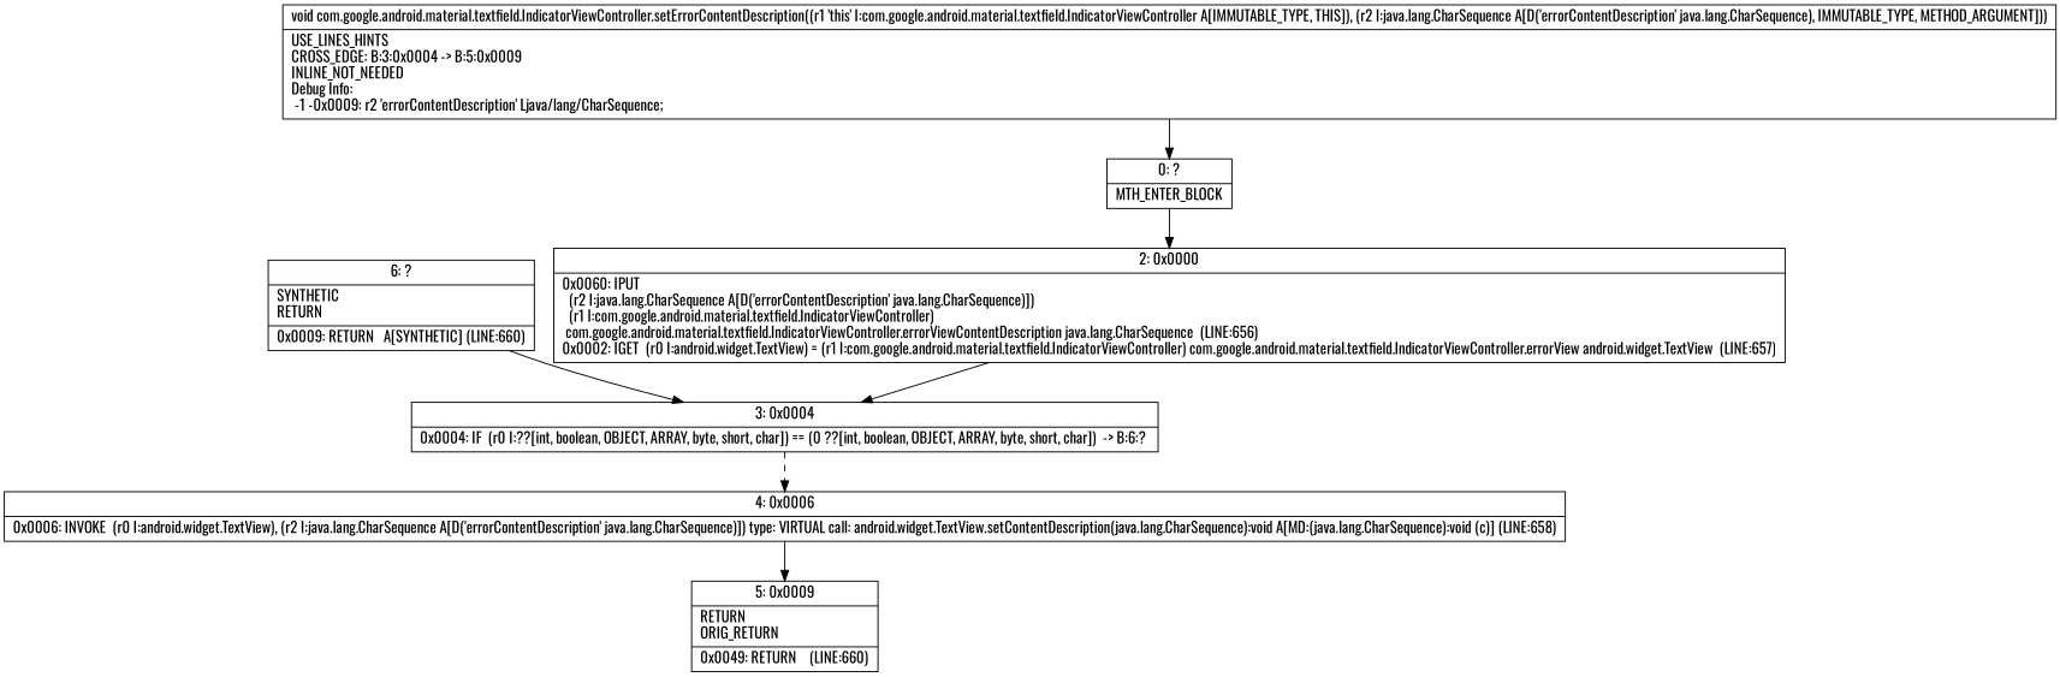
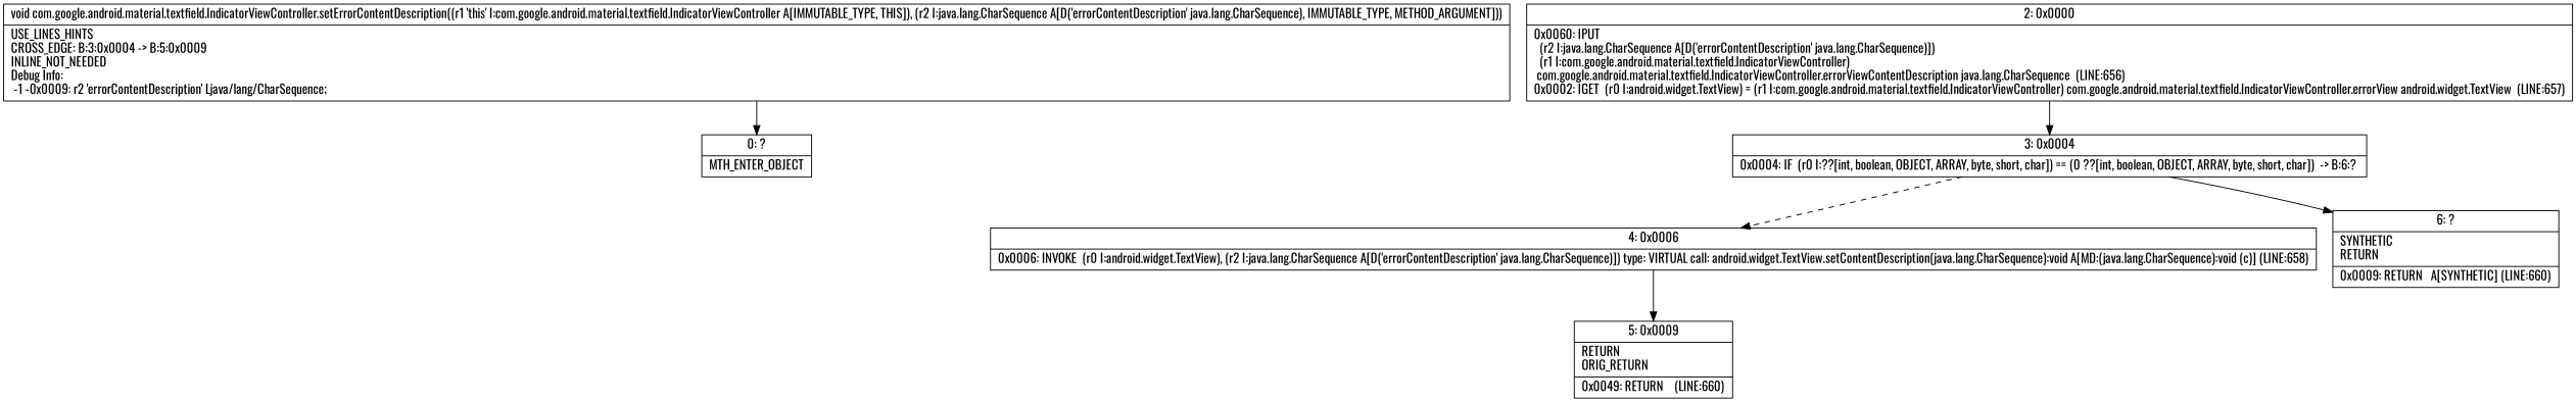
  digraph {
    fontname=Oswald
    node [fontname=Oswald shape=record]
    edge [fontname=Oswald]
-   n1 [label="{0\:\ ?|MTH_ENTER_BLOCK\l}"]
+   n1 [label="{0\:\ ?|MTH_ENTER_OBJECT\l}"]
    n2 [label="{2\:\ 0x0000|0x0060: IPUT  \l  (r2 I:java.lang.CharSequence A[D('errorContentDescription' java.lang.CharSequence)])\l  (r1 I:com.google.android.material.textfield.IndicatorViewController)\l com.google.android.material.textfield.IndicatorViewController.errorViewContentDescription java.lang.CharSequence  (LINE:656)\l0x0002: IGET  (r0 I:android.widget.TextView) = (r1 I:com.google.android.material.textfield.IndicatorViewController) com.google.android.material.textfield.IndicatorViewController.errorView android.widget.TextView  (LINE:657)\l}"]
    n3 [label="{3\:\ 0x0004|0x0004: IF  (r0 I:??[int, boolean, OBJECT, ARRAY, byte, short, char]) == (0 ??[int, boolean, OBJECT, ARRAY, byte, short, char])  \-\> B:6:? \l}"]
    n4 [label="{4\:\ 0x0006|0x0006: INVOKE  (r0 I:android.widget.TextView), (r2 I:java.lang.CharSequence A[D('errorContentDescription' java.lang.CharSequence)]) type: VIRTUAL call: android.widget.TextView.setContentDescription(java.lang.CharSequence):void A[MD:(java.lang.CharSequence):void (c)] (LINE:658)\l}"]
    n5 [label="{6\:\ ?|SYNTHETIC\lRETURN\l|0x0009: RETURN   A[SYNTHETIC] (LINE:660)\l}"]
    n6 [label="{5\:\ 0x0009|RETURN\lORIG_RETURN\l|0x0049: RETURN    (LINE:660)\l}"]
    n7 [label="{void com.google.android.material.textfield.IndicatorViewController.setErrorContentDescription((r1 'this' I:com.google.android.material.textfield.IndicatorViewController A[IMMUTABLE_TYPE, THIS]), (r2 I:java.lang.CharSequence A[D('errorContentDescription' java.lang.CharSequence), IMMUTABLE_TYPE, METHOD_ARGUMENT]))  | USE_LINES_HINTS\lCROSS_EDGE: B:3:0x0004 \-\> B:5:0x0009\lINLINE_NOT_NEEDED\lDebug Info:\l  \-1 \-0x0009: r2 'errorContentDescription' Ljava\/lang\/CharSequence;\l}"]
-   n1 -> n2
    n2 -> n3
    n3 -> n4 [style=dashed]
-   n5 -> n3
+   n3 -> n5
    n4 -> n6
    n7 -> n1
  }
